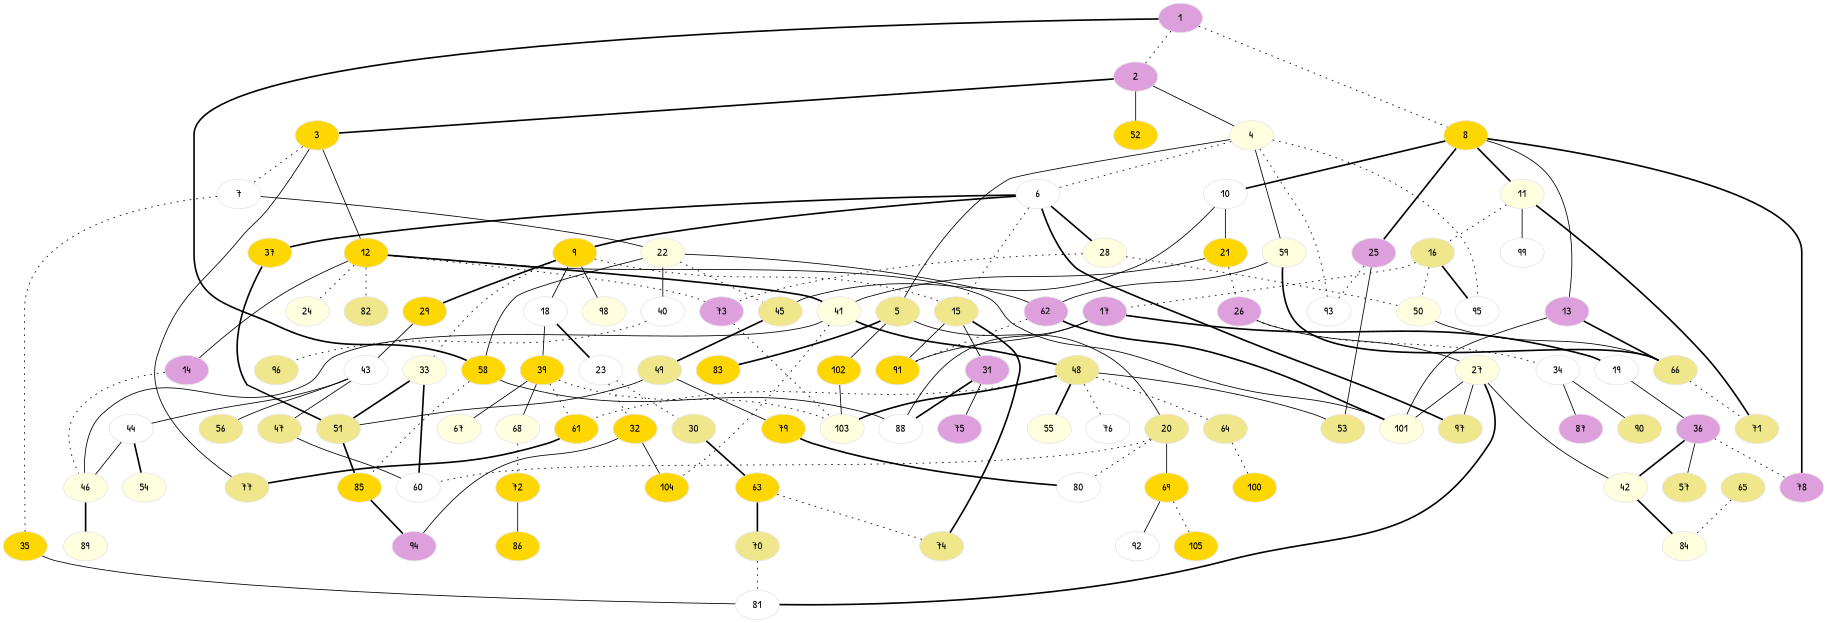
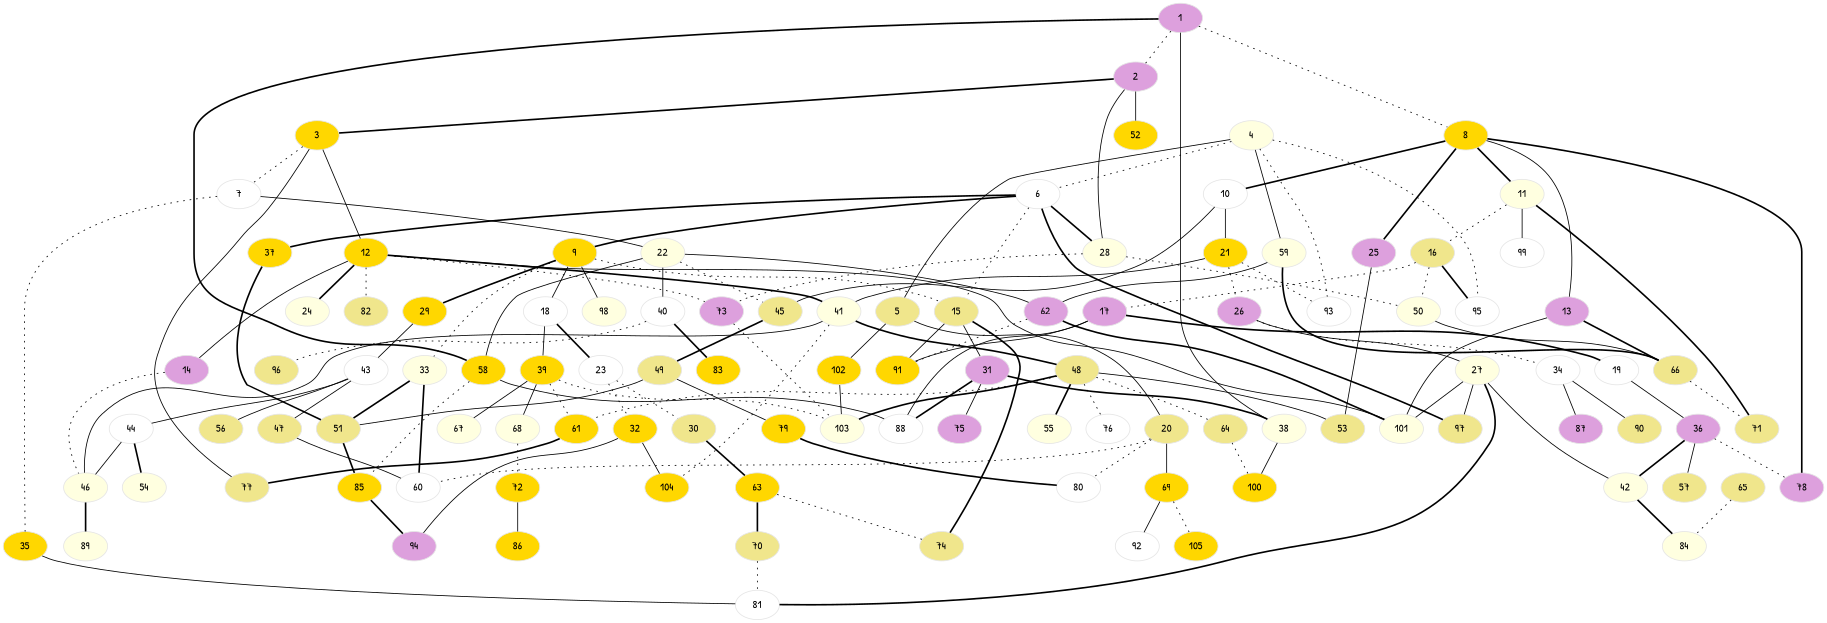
  graph {
    fontname="Patrick Hand"
    node [color=gray90 fillcolor=gold fontname="Patrick Hand" style=filled]
    edge [fontname="Patrick Hand" style=solid weight=1.0]
    1 [fillcolor=plum]
    2 [fillcolor=plum]
    8
+   38 [fillcolor=lightyellow]
    58
    3
    4 [fillcolor=lightyellow]
    52
    10 [fillcolor=white]
    11 [fillcolor=lightyellow]
    13 [fillcolor=plum]
    25 [fillcolor=plum]
    78 [fillcolor=plum]
    100
    88 [fillcolor=white]
    85
    7 [fillcolor=white]
    12
    77 [fillcolor=khaki]
    5 [fillcolor=khaki]
    6 [fillcolor=white]
    59 [fillcolor=lightyellow]
    93 [fillcolor=white]
    95 [fillcolor=white]
    22 [fillcolor=lightyellow]
    35
    14 [fillcolor=plum]
    24 [fillcolor=lightyellow]
    41 [fillcolor=lightyellow]
    73 [fillcolor=plum]
    82 [fillcolor=khaki]
    101 [fillcolor=lightyellow]
    20 [fillcolor=khaki]
    83
    102
    9
    15 [fillcolor=khaki]
    28 [fillcolor=lightyellow]
    37
    97 [fillcolor=khaki]
    66 [fillcolor=khaki]
    62 [fillcolor=plum]
    60 [fillcolor=white]
    69
    80 [fillcolor=white]
    103 [fillcolor=lightyellow]
    18 [fillcolor=white]
    29
    33 [fillcolor=lightyellow]
    98 [fillcolor=lightyellow]
    31 [fillcolor=plum]
    74 [fillcolor=khaki]
    91
    50 [fillcolor=lightyellow]
    51 [fillcolor=khaki]
    45 [fillcolor=khaki]
    40 [fillcolor=white]
    81 [fillcolor=white]
    21
    16 [fillcolor=khaki]
    71 [fillcolor=khaki]
    99 [fillcolor=white]
    53 [fillcolor=khaki]
    23 [fillcolor=white]
    39
    43 [fillcolor=white]
    26 [fillcolor=plum]
    49 [fillcolor=khaki]
    17 [fillcolor=plum]
    46 [fillcolor=lightyellow]
    104
    48 [fillcolor=khaki]
    89 [fillcolor=lightyellow]
    75 [fillcolor=plum]
    19 [fillcolor=white]
    36 [fillcolor=plum]
    30 [fillcolor=khaki]
    32
    61
    67 [fillcolor=lightyellow]
    68 [fillcolor=lightyellow]
    42 [fillcolor=lightyellow]
    57 [fillcolor=khaki]
    92 [fillcolor=white]
    105
    27 [fillcolor=lightyellow]
    34 [fillcolor=white]
    96 [fillcolor=khaki]
    63
    94 [fillcolor=plum]
    87 [fillcolor=plum]
    90 [fillcolor=khaki]
    84 [fillcolor=lightyellow]
    44 [fillcolor=white]
    47 [fillcolor=khaki]
    56 [fillcolor=khaki]
    70 [fillcolor=khaki]
    72
    55 [fillcolor=lightyellow]
    64 [fillcolor=khaki]
    76 [fillcolor=white]
    54 [fillcolor=lightyellow]
    79
    65 [fillcolor=khaki]
    86
    1 -- 2 [style=dotted]
    1 -- 8 [style=dotted]
+   1 -- 38 [weight=2.0]
    1 -- 58 [style=bold]
    2 -- 3 [style=bold]
-   2 -- 4
+   2 -- 28
    2 -- 52
    8 -- 10 [style=bold]
    8 -- 11 [style=bold]
    8 -- 13
    8 -- 25 [style=bold]
    8 -- 78 [style=bold]
+   38 -- 100
    58 -- 88
    58 -- 85 [style=dotted]
    3 -- 7 [style=dotted]
    3 -- 12
    3 -- 77
    4 -- 5
    4 -- 6 [style=dotted]
    4 -- 59
    4 -- 93 [style=dotted]
    4 -- 95 [style=dotted]
    10 -- 45
    10 -- 21
    11 -- 16 [style=dotted]
    11 -- 71 [style=bold]
    11 -- 99
    13 -- 101
    13 -- 66 [style=bold]
-   25 -- 93 [style=dotted]
+   21 -- 93 [style=dotted]
    25 -- 53
    85 -- 94 [style=bold]
    7 -- 22
    7 -- 35 [style=dotted]
    12 -- 14
-   12 -- 24 [style=dotted]
+   12 -- 24 [style=bold]
    12 -- 41 [style=bold]
    12 -- 73 [style=dotted]
    12 -- 82 [style=dotted]
    12 -- 101
    5 -- 20
-   5 -- 83 [style=bold]
+   40 -- 83 [style=bold]
    5 -- 102
    6 -- 9 [style=bold]
    6 -- 15 [style=dotted]
    6 -- 28 [style=bold]
    6 -- 37 [style=bold]
    6 -- 97 [style=bold]
    59 -- 66 [style=bold]
    59 -- 62
    22 -- 58
    22 -- 62
    22 -- 45 [style=dotted]
    22 -- 40
    35 -- 81
    14 -- 46 [style=dotted]
    41 -- 46
    41 -- 104 [style=dotted]
    41 -- 48 [style=bold]
    73 -- 103 [style=dotted]
    20 -- 60 [style=dotted]
    20 -- 69
    20 -- 80 [style=dotted]
    102 -- 103
    9 -- 15 [style=dotted]
    9 -- 18
    9 -- 29 [style=bold]
    9 -- 33 [style=dotted]
    9 -- 98
    15 -- 31
    15 -- 74 [style=bold]
    15 -- 91
    28 -- 73 [style=dotted]
    28 -- 50 [style=dotted]
    37 -- 51 [style=bold]
    66 -- 71 [style=dotted weight=2.0]
    62 -- 101 [style=bold]
    62 -- 91 [style=dotted]
    69 -- 92
    69 -- 105 [style=dotted]
    18 -- 23 [style=bold]
    18 -- 39
    29 -- 43
    33 -- 60 [style=bold]
    33 -- 51 [style=bold]
+   31 -- 38 [style=bold]
    31 -- 88 [style=bold]
    31 -- 75
    50 -- 66
    51 -- 85 [style=bold]
    45 -- 49 [style=bold]
    40 -- 96 [style=dotted]
    21 -- 41
    21 -- 26 [style=dotted]
    16 -- 95 [style=bold]
    16 -- 50 [style=dotted]
    16 -- 17 [style=dotted]
    23 -- 30 [style=dotted]
    23 -- 32 [style=dotted]
    39 -- 103 [style=dotted]
    39 -- 61 [style=dotted]
    39 -- 67
    39 -- 68
    43 -- 44
    43 -- 47
    43 -- 56
    26 -- 27
    26 -- 34 [style=dotted]
    49 -- 51
    49 -- 79
    17 -- 88
    17 -- 91
    17 -- 19 [style=bold]
    46 -- 89 [style=bold]
    48 -- 103 [style=bold]
    48 -- 53
    48 -- 61 [style=dotted]
    48 -- 55 [style=bold]
    48 -- 64 [style=dotted]
    48 -- 76 [style=dotted]
    19 -- 36
    36 -- 78 [style=dotted]
    36 -- 42 [style=bold]
    36 -- 57
    30 -- 63 [style=bold]
    32 -- 104
    32 -- 94
    61 -- 77 [style=bold]
    68 -- 72 [style=dotted]
    42 -- 84 [style=bold]
    27 -- 101
    27 -- 97
    27 -- 81 [style=bold]
    27 -- 42
    34 -- 87
    34 -- 90
    63 -- 74 [style=dotted]
    63 -- 70 [style=bold]
    44 -- 46
    44 -- 54 [style=bold]
    47 -- 60
    70 -- 81 [style=dotted]
    72 -- 86
    64 -- 100 [style=dotted]
    79 -- 80 [style=bold]
    65 -- 84 [style=dotted]
  }
